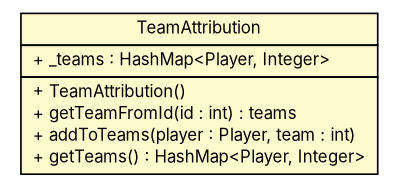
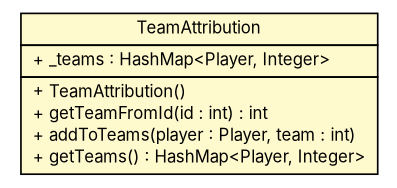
  digraph {
    nodesep=0.25
    ranksep=0.5
    fontname=Inter
-   n1 [fontcolor=black fontname=Inter fontsize=10.0 label=<<table title="Common.TeamAttribution" border="0" cellborder="1" cellspacing="0" cellpadding="2" port="p" bgcolor="lemonChiffon" href="./TeamAttribution.html"> 		<tr><td><table border="0" cellspacing="0" cellpadding="1"> <tr><td align="center" balign="center"> TeamAttribution </td></tr> 		</table></td></tr> 		<tr><td><table border="0" cellspacing="0" cellpadding="1"> <tr><td align="left" balign="left"> + _teams : HashMap&lt;Player, Integer&gt; </td></tr> 		</table></td></tr> 		<tr><td><table border="0" cellspacing="0" cellpadding="1"> <tr><td align="left" balign="left"> + TeamAttribution() </td></tr> <tr><td align="left" balign="left"> + getTeamFromId(id : int) : teams </td></tr> <tr><td align="left" balign="left"> + addToTeams(player : Player, team : int) </td></tr> <tr><td align="left" balign="left"> + getTeams() : HashMap&lt;Player, Integer&gt; </td></tr> 		</table></td></tr> 		</table>> shape=plaintext]
+   n1 [fontcolor=black fontname=Inter fontsize=10.0 label=<<table title="Common.TeamAttribution" border="0" cellborder="1" cellspacing="0" cellpadding="2" port="p" bgcolor="lemonChiffon" href="./TeamAttribution.html"> 		<tr><td><table border="0" cellspacing="0" cellpadding="1"> <tr><td align="center" balign="center"> TeamAttribution </td></tr> 		</table></td></tr> 		<tr><td><table border="0" cellspacing="0" cellpadding="1"> <tr><td align="left" balign="left"> + _teams : HashMap&lt;Player, Integer&gt; </td></tr> 		</table></td></tr> 		<tr><td><table border="0" cellspacing="0" cellpadding="1"> <tr><td align="left" balign="left"> + TeamAttribution() </td></tr> <tr><td align="left" balign="left"> + getTeamFromId(id : int) : int </td></tr> <tr><td align="left" balign="left"> + addToTeams(player : Player, team : int) </td></tr> <tr><td align="left" balign="left"> + getTeams() : HashMap&lt;Player, Integer&gt; </td></tr> 		</table></td></tr> 		</table>> shape=plaintext]
  }
